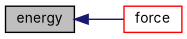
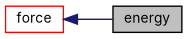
  digraph {
    rankdir=LR
    fontname=Inter
    node [fontname=Inter fontsize=10 shape=record]
    n1 [color=black fillcolor=grey75 fontcolor=black height=0.2 label=energy style=filled width=0.4]
    n2 [color=red height=0.2 label=force width=0.4]
-   n1 -> n2 [color=midnightblue dir=back fontname=Inter fontsize=10 labelfontname=FreeSans labelfontsize=10 style=solid]
+   n2 -> n1 [color=midnightblue dir=back fontname=Inter fontsize=10 labelfontname=FreeSans labelfontsize=10 style=solid]
  }
